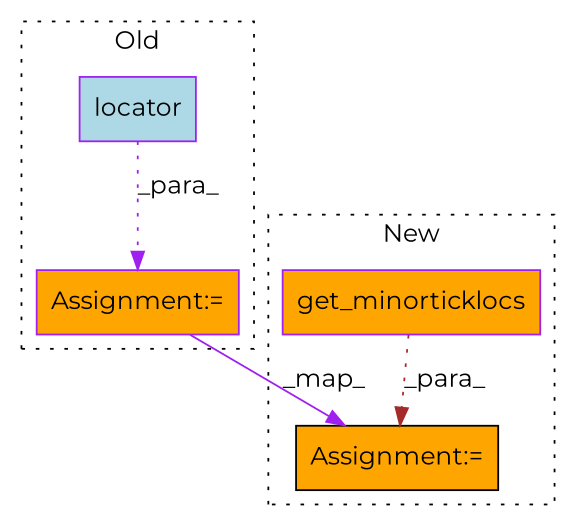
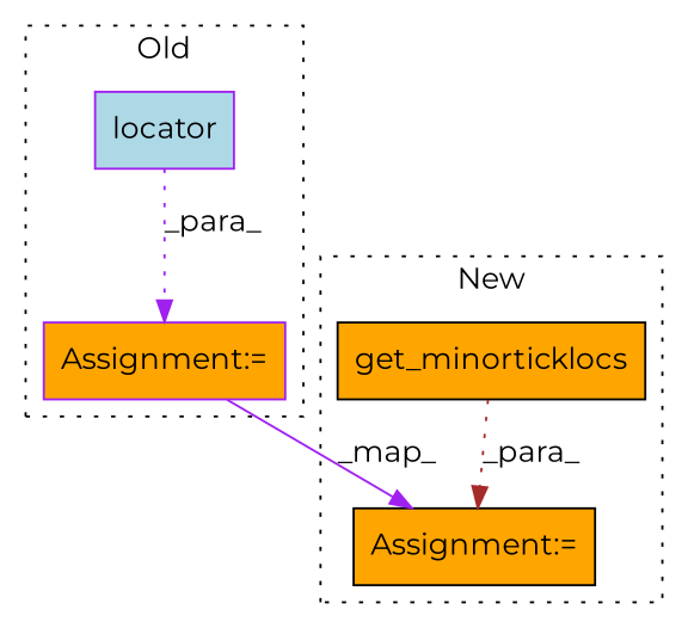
  digraph {
    fontname=Montserrat
    node [a=32 l=1 shape=box style=filled fillcolor=orange color=purple fontname=Montserrat]
    edge [color=purple style=dotted fontname=Montserrat]
    n1 [l=9 label=locator s=27529 fillcolor=lightblue]
    n2 [a=7 label="Assignment:=" s=27555]
-   n3 [l=19 label=get_minorticklocs s=28028]
+   n3 [l=19 label=get_minorticklocs s=28028 color=black]
    n4 [a=7 label="Assignment:=" s=28128 color=black]
    subgraph cluster_1 {
      label=Old
      style=dotted
      n1
      n2
    }
    subgraph cluster_2 {
      label=New
      style=dotted
      n3
      n4
    }
    n1 -> n2 [label=_para_]
    n2 -> n4 [label=_map_ style=solid]
    n3 -> n4 [label=_para_ color=brown]
  }
